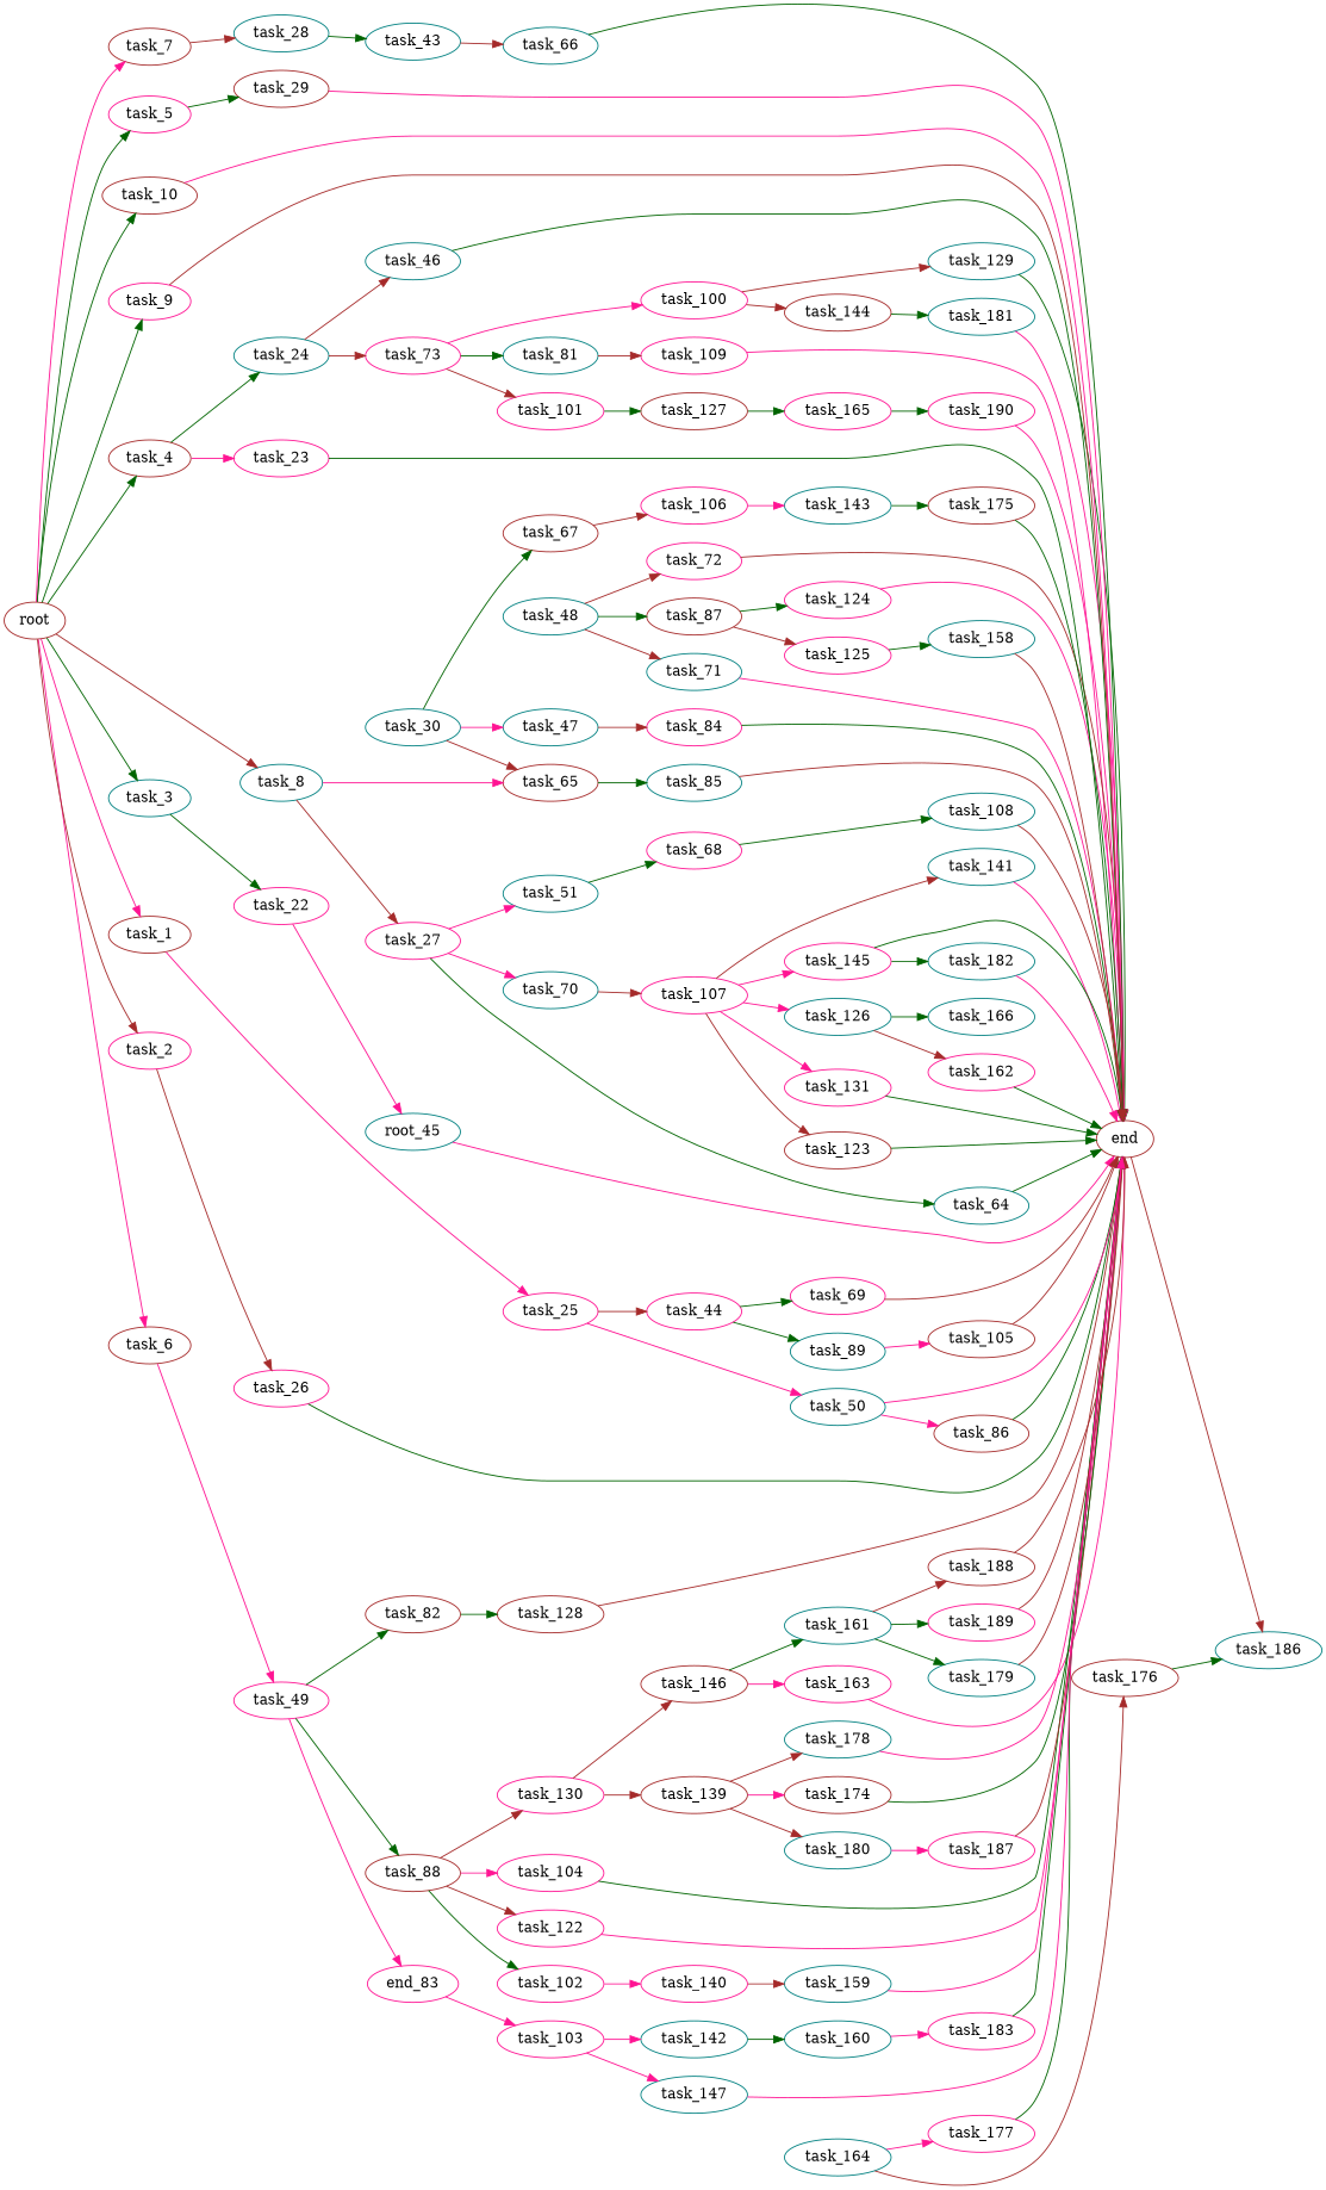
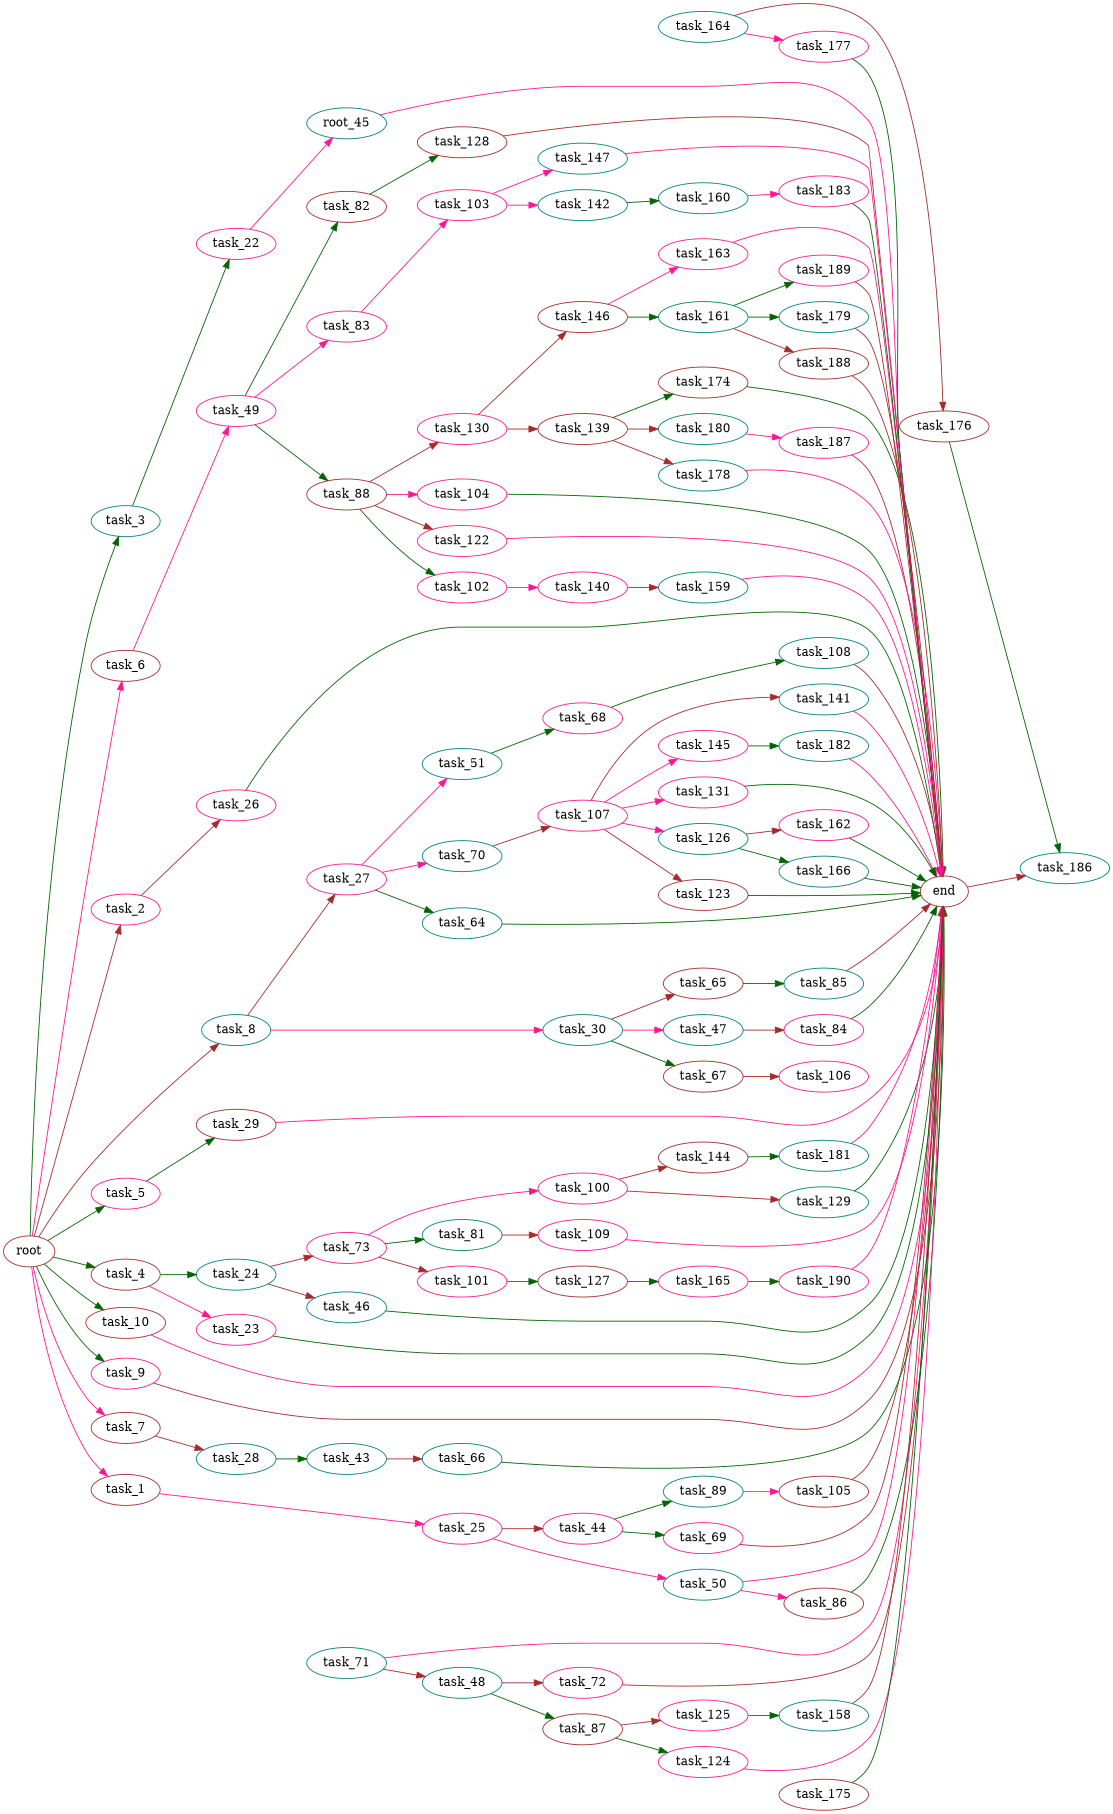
  digraph {
    rankdir=LR
    node [color=deeppink]
    edge [color=darkgreen]
    task_73
    task_100
    task_81 [color=teal]
    task_101
    task_144 [color=brown]
    task_129 [color=teal]
    task_109
    task_127 [color=brown]
    task_65 [color=brown]
    task_85 [color=teal]
    end [color=brown]
    n12 [color=teal label=root_45]
    task_186 [color=teal]
    task_89 [color=teal]
    task_105 [color=brown]
    task_181 [color=teal]
    task_47 [color=teal]
    task_84
    task_3 [color=teal]
    task_22
    task_48 [color=teal]
    task_71 [color=teal]
    task_72
    task_87 [color=brown]
    task_6 [color=brown]
    task_49
    task_82 [color=brown]
-   task_83 [label=end_83]
+   task_83
    task_88 [color=brown]
    task_141 [color=teal]
    task_2
    task_26
    task_8 [color=teal]
    task_27
    task_30 [color=teal]
    task_51 [color=teal]
    task_70 [color=teal]
    task_64 [color=teal]
    task_67 [color=brown]
    task_44
    task_69
    task_86 [color=brown]
    task_163
    task_128 [color=brown]
    task_103
    task_130
    task_104
    task_122
    task_102
    task_187
    task_182 [color=teal]
    task_145
    task_43 [color=teal]
    task_66 [color=teal]
    task_146 [color=brown]
    task_139 [color=brown]
    task_161 [color=teal]
    task_174 [color=brown]
    task_180 [color=teal]
    task_178 [color=teal]
    task_189
    task_160 [color=teal]
    task_183
    task_29 [color=brown]
    task_5
    task_125
    task_124
    task_4 [color=brown]
    task_24 [color=teal]
    task_23
    task_46 [color=teal]
    task_176 [color=brown]
    task_177
    task_50 [color=teal]
    task_10 [color=brown]
    task_131
    task_165
    task_190
    task_147 [color=teal]
    task_142 [color=teal]
    task_179 [color=teal]
    task_188 [color=brown]
    task_9
    task_175 [color=brown]
    task_107
    task_126 [color=teal]
    task_123 [color=brown]
    task_162
    task_166 [color=teal]
    task_164 [color=teal]
    task_68
-   task_143 [color=teal]
    task_108 [color=teal]
    root [color=brown]
    task_7 [color=brown]
    task_1 [color=brown]
    task_28 [color=teal]
    task_25
    task_106
    task_140
    task_159 [color=teal]
    task_158 [color=teal]
    task_73 -> task_100 [color=deeppink]
    task_73 -> task_81
    task_73 -> task_101 [color=brown]
    task_100 -> task_144 [color=brown]
    task_100 -> task_129 [color=brown]
    task_81 -> task_109 [color=brown]
    task_101 -> task_127
    task_144 -> task_181
    task_129 -> end
    task_109 -> end [color=deeppink]
    task_127 -> task_165
    task_65 -> task_85
    task_85 -> end [color=brown]
    end -> task_186 [color=brown]
    n12 -> end [color=deeppink]
    task_89 -> task_105 [color=deeppink]
    task_105 -> end [color=brown]
    task_181 -> end [color=deeppink]
    task_47 -> task_84 [color=brown]
    task_84 -> end
    task_3 -> task_22
    task_22 -> n12 [color=deeppink]
-   task_48 -> task_71 [color=brown]
+   task_71 -> task_48 [color=brown]
    task_48 -> task_72 [color=brown]
    task_48 -> task_87
    task_71 -> end [color=deeppink]
    task_72 -> end [color=brown]
    task_87 -> task_125 [color=brown]
    task_87 -> task_124
    task_6 -> task_49 [color=deeppink]
    task_49 -> task_82
    task_49 -> task_83 [color=deeppink]
    task_49 -> task_88
    task_82 -> task_128
    task_83 -> task_103 [color=deeppink]
    task_88 -> task_130 [color=brown]
    task_88 -> task_104 [color=deeppink]
    task_88 -> task_122 [color=brown]
    task_88 -> task_102
    task_141 -> end [color=deeppink]
    task_2 -> task_26 [color=brown]
    task_26 -> end
    task_8 -> task_27 [color=brown]
-   task_8 -> task_65 [color=deeppink]
+   task_8 -> task_30 [color=deeppink]
    task_27 -> task_51 [color=deeppink]
    task_27 -> task_70 [color=deeppink]
    task_27 -> task_64
    task_30 -> task_65 [color=brown]
    task_30 -> task_47 [color=deeppink]
    task_30 -> task_67
    task_51 -> task_68
    task_70 -> task_107 [color=brown]
    task_64 -> end
    task_67 -> task_106 [color=brown]
    task_44 -> task_89
    task_44 -> task_69
    task_69 -> end [color=brown]
    task_86 -> end
    task_163 -> end [color=deeppink]
    task_128 -> end [color=brown]
    task_103 -> task_147 [color=deeppink]
    task_103 -> task_142 [color=deeppink]
    task_130 -> task_146 [color=brown]
    task_130 -> task_139 [color=brown]
    task_104 -> end
    task_122 -> end [color=deeppink]
    task_102 -> task_140 [color=deeppink]
    task_187 -> end [color=brown]
    task_182 -> end [color=deeppink]
    task_145 -> task_182
    task_43 -> task_66 [color=brown]
    task_66 -> end
    task_146 -> task_163 [color=deeppink]
    task_146 -> task_161
-   task_139 -> task_174 [color=deeppink]
+   task_139 -> task_174
    task_139 -> task_180 [color=brown]
    task_139 -> task_178 [color=brown]
    task_161 -> task_189
    task_161 -> task_179
    task_161 -> task_188 [color=brown]
    task_174 -> end
    task_180 -> task_187 [color=deeppink]
    task_178 -> end [color=deeppink]
    task_189 -> end [color=brown]
    task_160 -> task_183 [color=deeppink]
    task_183 -> end
    task_29 -> end [color=deeppink]
    task_5 -> task_29
    task_125 -> task_158
    task_124 -> end [color=deeppink]
    task_4 -> task_24
    task_4 -> task_23 [color=deeppink]
    task_24 -> task_73 [color=brown]
    task_24 -> task_46 [color=brown]
    task_23 -> end
    task_46 -> end
    task_176 -> task_186
    task_177 -> end
    task_50 -> end [color=deeppink]
    task_50 -> task_86 [color=deeppink]
    task_10 -> end [color=deeppink]
    task_131 -> end
    task_165 -> task_190
    task_190 -> end [color=deeppink]
    task_147 -> end [color=deeppink]
    task_142 -> task_160
    task_179 -> end [color=brown]
    task_188 -> end [color=brown]
    task_9 -> end [color=brown]
    task_175 -> end
    task_107 -> task_141 [color=brown]
    task_107 -> task_145 [color=deeppink]
    task_107 -> task_131 [color=deeppink]
    task_107 -> task_126 [color=deeppink]
    task_107 -> task_123 [color=brown]
    task_126 -> task_162 [color=brown]
    task_126 -> task_166
    task_123 -> end
    task_162 -> end
-   task_145 -> end
+   task_166 -> end
    task_164 -> task_176 [color=brown]
    task_164 -> task_177 [color=deeppink]
    task_68 -> task_108
-   task_143 -> task_175
    task_108 -> end [color=brown]
    root -> task_3
    root -> task_6 [color=deeppink]
    root -> task_2 [color=brown]
    root -> task_8 [color=brown]
    root -> task_5
    root -> task_4
    root -> task_10
    root -> task_9
    root -> task_7 [color=deeppink]
    root -> task_1 [color=deeppink]
    task_7 -> task_28 [color=brown]
    task_1 -> task_25 [color=deeppink]
    task_28 -> task_43
    task_25 -> task_44 [color=brown]
    task_25 -> task_50 [color=deeppink]
-   task_106 -> task_143 [color=deeppink]
    task_140 -> task_159 [color=brown]
    task_159 -> end [color=deeppink]
    task_158 -> end [color=brown]
  }
